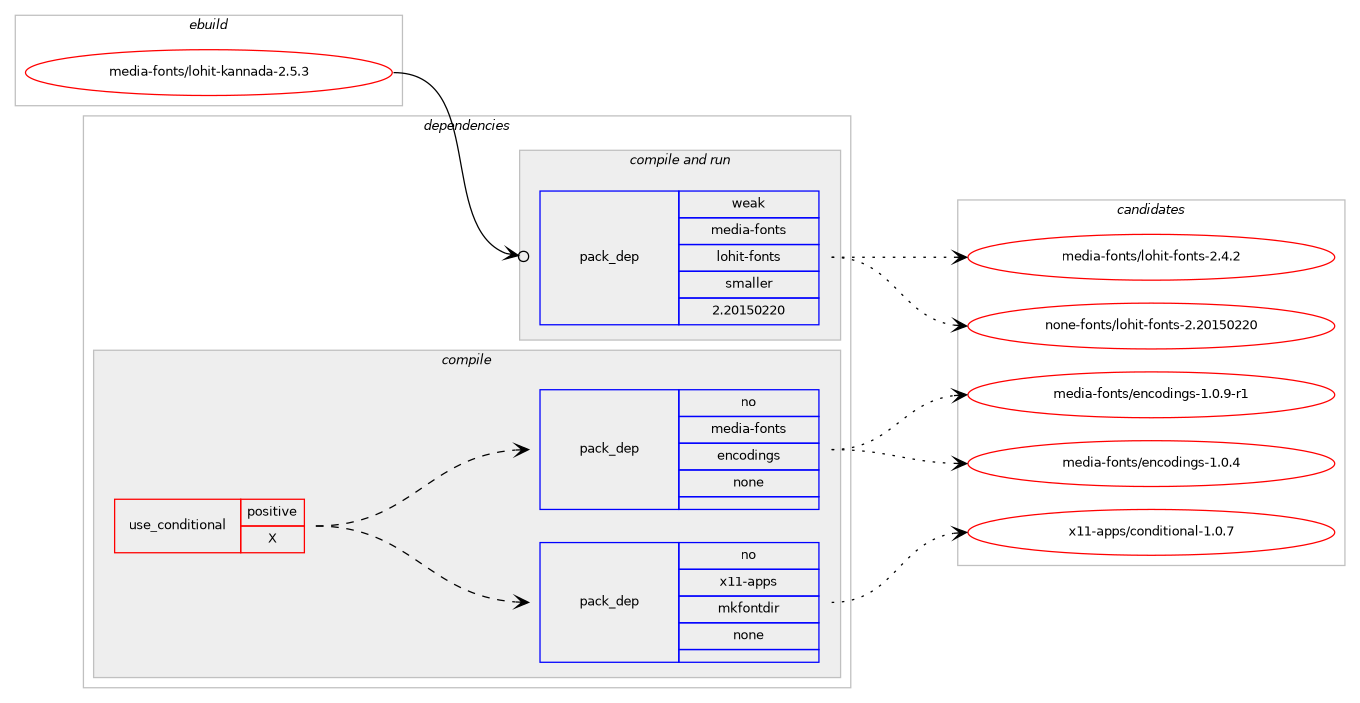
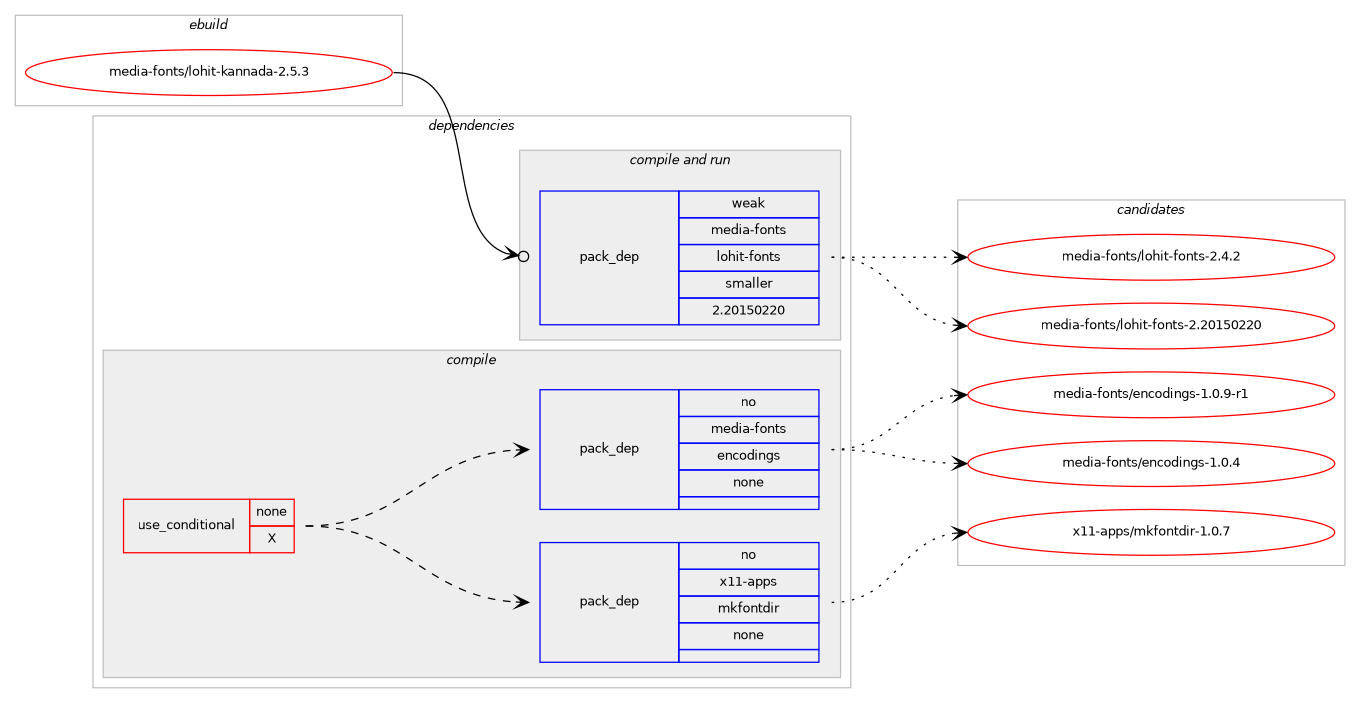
  digraph {
    compound=true
    concentrate=true
    fontname=Helvetica
    fontsize=10
    newrank=true
    rankdir=LR
    ranksep=1.5
    node [color=red fontname=Helvetica fontsize=10]
    edge [arrowhead=vee headport=w style=dotted tailport=e weight=100]
    n1 [label="media-fonts/lohit-kannada-2.5.3" width=4]
    n2 [color=blue label=<<TABLE BORDER="0" CELLBORDER="1" CELLSPACING="0" CELLPADDING="4" WIDTH="220"><TR><TD ROWSPAN="6" CELLPADDING="30">pack_dep</TD></TR><TR><TD WIDTH="110">no</TD></TR><TR><TD>x11-apps</TD></TR><TR><TD>mkfontdir</TD></TR><TR><TD>none</TD></TR><TR><TD></TD></TR></TABLE>> shape=none]
    n3 [color=blue label=<<TABLE BORDER="0" CELLBORDER="1" CELLSPACING="0" CELLPADDING="4" WIDTH="220"><TR><TD ROWSPAN="6" CELLPADDING="30">pack_dep</TD></TR><TR><TD WIDTH="110">no</TD></TR><TR><TD>media-fonts</TD></TR><TR><TD>encodings</TD></TR><TR><TD>none</TD></TR><TR><TD></TD></TR></TABLE>> shape=none]
-   n4 [label=<<TABLE BORDER="0" CELLBORDER="1" CELLSPACING="0" CELLPADDING="4"><TR><TD ROWSPAN="3" CELLPADDING="10">use_conditional</TD></TR><TR><TD>positive</TD></TR><TR><TD>X</TD></TR></TABLE>> shape=none]
+   n4 [label=<<TABLE BORDER="0" CELLBORDER="1" CELLSPACING="0" CELLPADDING="4"><TR><TD ROWSPAN="3" CELLPADDING="10">use_conditional</TD></TR><TR><TD>none</TD></TR><TR><TD>X</TD></TR></TABLE>> shape=none]
    n5 [color=blue label=<<TABLE BORDER="0" CELLBORDER="1" CELLSPACING="0" CELLPADDING="4" WIDTH="220"><TR><TD ROWSPAN="6" CELLPADDING="30">pack_dep</TD></TR><TR><TD WIDTH="110">weak</TD></TR><TR><TD>media-fonts</TD></TR><TR><TD>lohit-fonts</TD></TR><TR><TD>smaller</TD></TR><TR><TD>2.20150220</TD></TR></TABLE>> shape=none]
-   n6 [label="x11-apps/conditional-1.0.7" width=4]
+   n6 [label="x11-apps/mkfontdir-1.0.7" width=4]
    n7 [label="media-fonts/encodings-1.0.4" width=4]
    n8 [label="media-fonts/encodings-1.0.9-r1" width=4]
-   n9 [label="none-fonts/lohit-fonts-2.20150220" width=4]
+   n9 [label="media-fonts/lohit-fonts-2.20150220" width=4]
    n10 [label="media-fonts/lohit-fonts-2.4.2" width=4]
    subgraph cluster_1 {
      color=gray
      label=<<i>ebuild</i>>
      rank=same
      n1
    }
    subgraph cluster_2 {
      color=gray
      label=<<i>dependencies</i>>
      subgraph cluster_3 {
        color=gray
        fillcolor="#eeeeee"
        label=<<i>compile</i>>
        style=filled
        subgraph sub_4 {
          color=gray
          fillcolor="#eeeeee"
          label=<<i>compile</i>>
          style=filled
          n4
          subgraph sub_5 {
            color=gray
            fillcolor="#eeeeee"
            label=<<i>compile</i>>
            style=filled
            n2
          }
          subgraph sub_6 {
            color=gray
            fillcolor="#eeeeee"
            label=<<i>compile</i>>
            style=filled
            n3
          }
        }
      }
      subgraph cluster_7 {
        color=gray
        fillcolor="#eeeeee"
        label=<<i>compile and run</i>>
        style=filled
        subgraph sub_8 {
          color=gray
          fillcolor="#eeeeee"
          label=<<i>compile and run</i>>
          style=filled
          n5
        }
      }
      subgraph cluster_9 {
        color=gray
        fillcolor="#eeeeee"
        label=<<i>run</i>>
        style=filled
      }
    }
    subgraph cluster_10 {
      color=gray
      label=<<i>candidates</i>>
      rank=same
      subgraph sub_11 {
        color=black
        label=<<i>candidates</i>>
        nodesep=1
        rank=same
        n6
      }
      subgraph sub_12 {
        color=black
        label=<<i>candidates</i>>
        nodesep=1
        rank=same
        n7
        n8
      }
      subgraph sub_13 {
        color=black
        label=<<i>candidates</i>>
        nodesep=1
        rank=same
        n9
        n10
      }
    }
    n1 -> n5 [arrowhead=odotvee style=solid weight=20]
    n2 -> n6
    n3 -> n7
    n3 -> n8
    n4 -> n2 [style=dashed weight=20]
    n4 -> n3 [style=dashed weight=20]
    n5 -> n9
    n5 -> n10
  }
